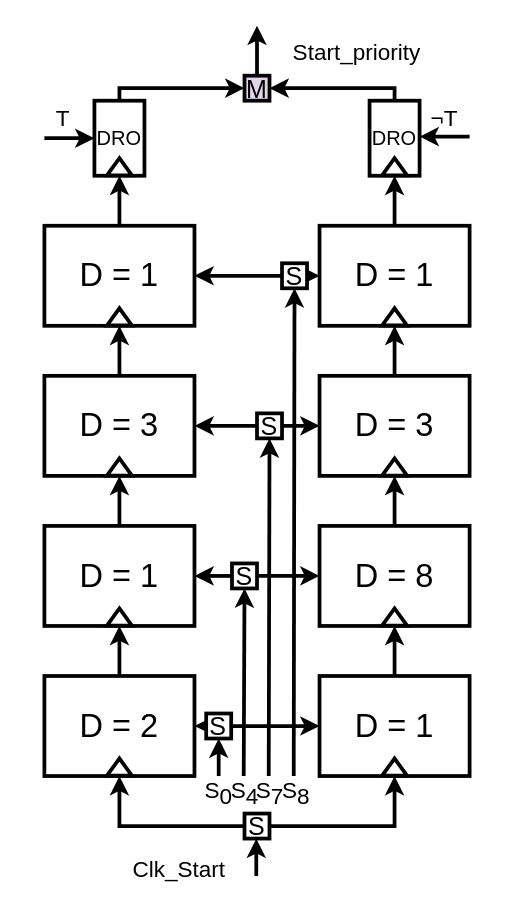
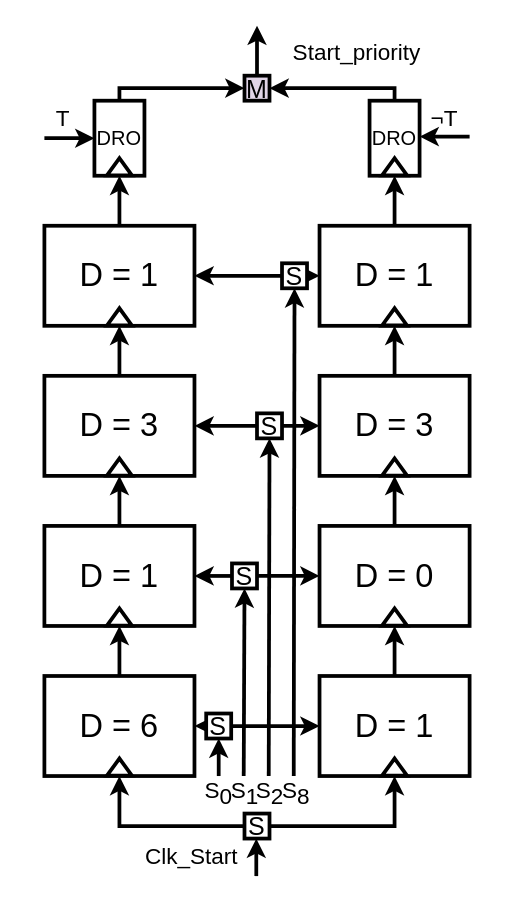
  <mxCell id="0" />
  <mxCell id="1" parent="0" />
  <mxCell id="2" value="" style="endArrow=classic;html=1;rounded=0;strokeWidth=3;fontSize=16;" edge="1" parent="1"><mxGeometry width="50" height="50" relative="1" as="geometry"><mxPoint x="174.37" y="620" as="sourcePoint" /><mxPoint x="174.37" y="590" as="targetPoint" /></mxGeometry></mxCell>
  <mxCell id="3" value="" style="endArrow=classic;html=1;rounded=0;entryX=0.5;entryY=1;entryDx=0;entryDy=0;strokeWidth=3;fontSize=16;" edge="1" parent="1" target="11"><mxGeometry width="50" height="50" relative="1" as="geometry"><mxPoint x="194.37" y="620" as="sourcePoint" /><mxPoint x="194.37" y="590" as="targetPoint" /></mxGeometry></mxCell>
  <mxCell id="4" value="" style="endArrow=classic;html=1;rounded=0;entryX=0.5;entryY=1;entryDx=0;entryDy=0;strokeWidth=3;fontSize=16;" edge="1" parent="1" target="14"><mxGeometry width="50" height="50" relative="1" as="geometry"><mxPoint x="214.37" y="620" as="sourcePoint" /><mxPoint x="214.37" y="590" as="targetPoint" /></mxGeometry></mxCell>
  <mxCell id="5" value="" style="endArrow=classic;html=1;rounded=0;entryX=0.5;entryY=1;entryDx=0;entryDy=0;strokeWidth=3;fontSize=16;" edge="1" parent="1" target="17"><mxGeometry width="50" height="50" relative="1" as="geometry"><mxPoint x="234.37" y="620" as="sourcePoint" /><mxPoint x="234.37" y="590" as="targetPoint" /></mxGeometry></mxCell>
  <mxCell id="6" style="edgeStyle=orthogonalEdgeStyle;rounded=0;orthogonalLoop=1;jettySize=auto;html=1;exitX=1;exitY=0.5;exitDx=0;exitDy=0;entryX=0;entryY=0.5;entryDx=0;entryDy=0;strokeWidth=3;fontSize=16;" edge="1" parent="1" source="8" target="58"><mxGeometry relative="1" as="geometry" /></mxCell>
  <mxCell id="7" style="edgeStyle=orthogonalEdgeStyle;rounded=0;orthogonalLoop=1;jettySize=auto;html=1;exitX=0;exitY=0.5;exitDx=0;exitDy=0;entryX=1.006;entryY=0.379;entryDx=0;entryDy=0;entryPerimeter=0;strokeWidth=3;fontSize=16;" edge="1" parent="1" source="8"><mxGeometry relative="1" as="geometry"><mxPoint x="155.09" y="580.32" as="targetPoint" /></mxGeometry></mxCell>
  <mxCell id="8" value="&lt;font style=&quot;font-size: 20px;&quot;&gt;S&lt;/font&gt;" style="rounded=0;whiteSpace=wrap;html=1;strokeWidth=3;fontSize=20;spacingTop=0;" vertex="1" parent="1"><mxGeometry x="164.37" y="570" width="20" height="20" as="geometry" /></mxCell>
  <mxCell id="9" style="edgeStyle=orthogonalEdgeStyle;rounded=0;orthogonalLoop=1;jettySize=auto;html=1;exitX=0;exitY=0.5;exitDx=0;exitDy=0;entryX=1;entryY=0.5;entryDx=0;entryDy=0;strokeWidth=3;fontSize=16;" edge="1" parent="1" source="11" target="43"><mxGeometry relative="1" as="geometry" /></mxCell>
  <mxCell id="10" style="edgeStyle=orthogonalEdgeStyle;rounded=0;orthogonalLoop=1;jettySize=auto;html=1;exitX=1;exitY=0.5;exitDx=0;exitDy=0;entryX=0;entryY=0.5;entryDx=0;entryDy=0;strokeWidth=3;fontSize=16;" edge="1" parent="1" source="11" target="55"><mxGeometry relative="1" as="geometry" /></mxCell>
  <mxCell id="11" value="&lt;font style=&quot;font-size: 20px;&quot;&gt;S&lt;/font&gt;" style="rounded=0;whiteSpace=wrap;html=1;strokeWidth=3;fontSize=20;spacingTop=0;" vertex="1" parent="1"><mxGeometry x="185" y="450" width="20" height="20" as="geometry" /></mxCell>
  <mxCell id="12" style="edgeStyle=orthogonalEdgeStyle;rounded=0;orthogonalLoop=1;jettySize=auto;html=1;exitX=1;exitY=0.5;exitDx=0;exitDy=0;entryX=0;entryY=0.5;entryDx=0;entryDy=0;strokeWidth=3;fontSize=16;" edge="1" parent="1" source="14" target="52"><mxGeometry relative="1" as="geometry" /></mxCell>
  <mxCell id="13" style="edgeStyle=orthogonalEdgeStyle;rounded=0;orthogonalLoop=1;jettySize=auto;html=1;exitX=0;exitY=0.5;exitDx=0;exitDy=0;entryX=1;entryY=0.5;entryDx=0;entryDy=0;strokeWidth=3;fontSize=16;" edge="1" parent="1" source="14" target="40"><mxGeometry relative="1" as="geometry" /></mxCell>
  <mxCell id="14" value="&lt;font style=&quot;font-size: 20px;&quot;&gt;S&lt;/font&gt;" style="rounded=0;whiteSpace=wrap;html=1;strokeWidth=3;fontSize=20;spacingTop=0;" vertex="1" parent="1"><mxGeometry x="205" y="330" width="20" height="20" as="geometry" /></mxCell>
  <mxCell id="15" style="edgeStyle=orthogonalEdgeStyle;rounded=0;orthogonalLoop=1;jettySize=auto;html=1;exitX=0;exitY=0.5;exitDx=0;exitDy=0;entryX=1;entryY=0.5;entryDx=0;entryDy=0;strokeWidth=3;fontSize=16;" edge="1" parent="1" source="17" target="37"><mxGeometry relative="1" as="geometry" /></mxCell>
  <mxCell id="16" style="edgeStyle=orthogonalEdgeStyle;rounded=0;orthogonalLoop=1;jettySize=auto;html=1;exitX=1;exitY=0.5;exitDx=0;exitDy=0;entryX=0;entryY=0.5;entryDx=0;entryDy=0;strokeWidth=3;fontSize=16;" edge="1" parent="1" source="17" target="49"><mxGeometry relative="1" as="geometry" /></mxCell>
  <mxCell id="17" value="&lt;p style=&quot;line-height: 10%; font-size: 20px;&quot;&gt;&lt;font style=&quot;font-size: 20px;&quot;&gt;S&lt;/font&gt;&lt;/p&gt;" style="rounded=0;whiteSpace=wrap;html=1;strokeWidth=3;fontSize=20;spacing=0;spacingTop=0;" vertex="1" parent="1"><mxGeometry x="225" y="210" width="20" height="20" as="geometry" /></mxCell>
  <mxCell id="18" value="" style="group;strokeWidth=3;fontSize=16;" connectable="0" vertex="1" parent="1"><mxGeometry x="75" y="80" width="50" height="60" as="geometry" /></mxCell>
  <mxCell id="19" value="DRO" style="rounded=0;whiteSpace=wrap;html=1;strokeWidth=3;fontSize=16;" vertex="1" parent="18"><mxGeometry width="40" height="60" as="geometry" /></mxCell>
  <mxCell id="20" value="" style="triangle;whiteSpace=wrap;html=1;rotation=-90;strokeWidth=3;fontSize=16;" vertex="1" parent="18"><mxGeometry x="13.13" y="42.88" width="13.75" height="20" as="geometry" /></mxCell>
  <mxCell id="21" value="" style="endArrow=classic;html=1;rounded=0;strokeWidth=3;fontSize=16;" edge="1" parent="1"><mxGeometry width="50" height="50" relative="1" as="geometry"><mxPoint x="35" y="110" as="sourcePoint" /><mxPoint x="75" y="110" as="targetPoint" /></mxGeometry></mxCell>
  <mxCell id="22" value="T" style="text;html=1;align=center;verticalAlign=middle;whiteSpace=wrap;rounded=0;strokeWidth=3;fontSize=18;" vertex="1" parent="1"><mxGeometry x="20" y="80" width="60" height="30" as="geometry" /></mxCell>
  <mxCell id="23" value="" style="group;strokeWidth=3;fontSize=16;" connectable="0" vertex="1" parent="1"><mxGeometry x="295" y="80" width="50" height="60" as="geometry" /></mxCell>
  <mxCell id="24" value="DRO" style="rounded=0;whiteSpace=wrap;html=1;strokeWidth=3;fontSize=16;" vertex="1" parent="23"><mxGeometry width="40" height="60" as="geometry" /></mxCell>
  <mxCell id="25" value="" style="triangle;whiteSpace=wrap;html=1;rotation=-90;strokeWidth=3;fontSize=16;" vertex="1" parent="23"><mxGeometry x="13.13" y="42.88" width="13.75" height="20" as="geometry" /></mxCell>
  <mxCell id="26" value="" style="endArrow=classic;html=1;rounded=0;strokeWidth=3;fontSize=16;" edge="1" parent="1"><mxGeometry width="50" height="50" relative="1" as="geometry"><mxPoint x="375" y="108.71" as="sourcePoint" /><mxPoint x="335" y="108.71" as="targetPoint" /></mxGeometry></mxCell>
  <mxCell id="27" value="¬T" style="text;html=1;align=center;verticalAlign=middle;whiteSpace=wrap;rounded=0;strokeWidth=3;fontSize=18;" vertex="1" parent="1"><mxGeometry x="325" y="80" width="60" height="30" as="geometry" /></mxCell>
  <mxCell id="28" style="edgeStyle=orthogonalEdgeStyle;rounded=0;orthogonalLoop=1;jettySize=auto;html=1;exitX=0.5;exitY=0;exitDx=0;exitDy=0;strokeWidth=3;fontSize=16;" edge="1" parent="1" source="29"><mxGeometry relative="1" as="geometry"><mxPoint x="205" y="20" as="targetPoint" /></mxGeometry></mxCell>
  <mxCell id="29" value="M" style="whiteSpace=wrap;html=1;aspect=fixed;strokeWidth=3;fontSize=20;spacingTop=0;fillColor=#e1d5e7;" vertex="1" parent="1"><mxGeometry x="195" y="60" width="20" height="20" as="geometry" /></mxCell>
  <mxCell id="30" style="edgeStyle=orthogonalEdgeStyle;rounded=0;orthogonalLoop=1;jettySize=auto;html=1;exitX=0.5;exitY=0;exitDx=0;exitDy=0;entryX=1;entryY=0.5;entryDx=0;entryDy=0;strokeWidth=3;fontSize=16;" edge="1" parent="1" source="24" target="29"><mxGeometry relative="1" as="geometry"><Array as="points"><mxPoint x="315" y="70" /></Array></mxGeometry></mxCell>
  <mxCell id="31" style="edgeStyle=orthogonalEdgeStyle;rounded=0;orthogonalLoop=1;jettySize=auto;html=1;exitX=0.5;exitY=0;exitDx=0;exitDy=0;entryX=0;entryY=0.5;entryDx=0;entryDy=0;strokeWidth=3;fontSize=16;" edge="1" parent="1" source="19" target="29"><mxGeometry relative="1" as="geometry"><Array as="points"><mxPoint x="95" y="70" /></Array></mxGeometry></mxCell>
  <mxCell id="32" style="edgeStyle=orthogonalEdgeStyle;rounded=0;orthogonalLoop=1;jettySize=auto;html=1;exitX=0;exitY=0.5;exitDx=0;exitDy=0;entryX=0.5;entryY=1;entryDx=0;entryDy=0;strokeWidth=3;fontSize=16;" edge="1" parent="1" source="34" target="46"><mxGeometry relative="1" as="geometry" /></mxCell>
  <mxCell id="33" style="edgeStyle=orthogonalEdgeStyle;rounded=0;orthogonalLoop=1;jettySize=auto;html=1;exitX=1;exitY=0.5;exitDx=0;exitDy=0;entryX=0.5;entryY=1;entryDx=0;entryDy=0;strokeWidth=3;fontSize=16;" edge="1" parent="1" source="34" target="58"><mxGeometry relative="1" as="geometry" /></mxCell>
  <mxCell id="34" value="&lt;font style=&quot;font-size: 20px;&quot;&gt;S&lt;/font&gt;" style="rounded=0;whiteSpace=wrap;html=1;strokeWidth=3;fontSize=20;spacingTop=0;" vertex="1" parent="1"><mxGeometry x="195" y="650" width="20" height="20" as="geometry" /></mxCell>
  <mxCell id="35" value="" style="endArrow=classic;html=1;rounded=0;strokeWidth=3;fontSize=16;" edge="1" parent="1"><mxGeometry width="50" height="50" relative="1" as="geometry"><mxPoint x="204.43" y="700" as="sourcePoint" /><mxPoint x="204.43" y="670" as="targetPoint" /></mxGeometry></mxCell>
  <mxCell id="36" style="edgeStyle=orthogonalEdgeStyle;rounded=0;orthogonalLoop=1;jettySize=auto;html=1;exitX=0.5;exitY=0;exitDx=0;exitDy=0;strokeWidth=3;fontSize=16;" edge="1" parent="1" source="37"><mxGeometry relative="1" as="geometry"><mxPoint x="95" y="140" as="targetPoint" /></mxGeometry></mxCell>
  <mxCell id="37" value="D = 1" style="rounded=0;whiteSpace=wrap;html=1;strokeWidth=3;fontSize=26;" vertex="1" parent="1"><mxGeometry x="35" y="180" width="120" height="80" as="geometry" /></mxCell>
  <mxCell id="38" value="" style="triangle;whiteSpace=wrap;html=1;rotation=-90;strokeWidth=3;fontSize=16;" vertex="1" parent="1"><mxGeometry x="88.13" y="242.88" width="13.75" height="20" as="geometry" /></mxCell>
  <mxCell id="39" style="edgeStyle=orthogonalEdgeStyle;rounded=0;orthogonalLoop=1;jettySize=auto;html=1;exitX=0.5;exitY=0;exitDx=0;exitDy=0;strokeWidth=3;fontSize=16;" edge="1" parent="1" source="40"><mxGeometry relative="1" as="geometry"><mxPoint x="95" y="260" as="targetPoint" /></mxGeometry></mxCell>
  <mxCell id="40" value="D = 3" style="rounded=0;whiteSpace=wrap;html=1;strokeWidth=3;fontSize=26;" vertex="1" parent="1"><mxGeometry x="35" y="300" width="120" height="80" as="geometry" /></mxCell>
  <mxCell id="41" value="" style="triangle;whiteSpace=wrap;html=1;rotation=-90;strokeWidth=3;fontSize=16;" vertex="1" parent="1"><mxGeometry x="88.13" y="362.88" width="13.75" height="20" as="geometry" /></mxCell>
  <mxCell id="42" style="edgeStyle=orthogonalEdgeStyle;rounded=0;orthogonalLoop=1;jettySize=auto;html=1;exitX=0.5;exitY=0;exitDx=0;exitDy=0;strokeWidth=3;fontSize=16;" edge="1" parent="1" source="43"><mxGeometry relative="1" as="geometry"><mxPoint x="95" y="380" as="targetPoint" /></mxGeometry></mxCell>
  <mxCell id="43" value="D = 1" style="rounded=0;whiteSpace=wrap;html=1;strokeWidth=3;fontSize=26;" vertex="1" parent="1"><mxGeometry x="35" y="420" width="120" height="80" as="geometry" /></mxCell>
  <mxCell id="44" value="" style="triangle;whiteSpace=wrap;html=1;rotation=-90;strokeWidth=3;fontSize=16;" vertex="1" parent="1"><mxGeometry x="88.13" y="482.88" width="13.75" height="20" as="geometry" /></mxCell>
  <mxCell id="45" style="edgeStyle=orthogonalEdgeStyle;rounded=0;orthogonalLoop=1;jettySize=auto;html=1;exitX=0.5;exitY=0;exitDx=0;exitDy=0;strokeWidth=3;fontSize=16;" edge="1" parent="1" source="46"><mxGeometry relative="1" as="geometry"><mxPoint x="95" y="500" as="targetPoint" /></mxGeometry></mxCell>
- <mxCell id="46" value="D = 2" style="rounded=0;whiteSpace=wrap;html=1;strokeWidth=3;fontSize=26;" vertex="1" parent="1"><mxGeometry x="35" y="540" width="120" height="80" as="geometry" /></mxCell>
+ <mxCell id="46" value="D = 6" style="rounded=0;whiteSpace=wrap;html=1;strokeWidth=3;fontSize=26;" vertex="1" parent="1"><mxGeometry x="35" y="540" width="120" height="80" as="geometry" /></mxCell>
  <mxCell id="47" value="" style="triangle;whiteSpace=wrap;html=1;rotation=-90;strokeWidth=3;fontSize=16;" vertex="1" parent="1"><mxGeometry x="88.13" y="602.88" width="13.75" height="20" as="geometry" /></mxCell>
  <mxCell id="48" style="edgeStyle=orthogonalEdgeStyle;rounded=0;orthogonalLoop=1;jettySize=auto;html=1;exitX=0.5;exitY=0;exitDx=0;exitDy=0;strokeWidth=3;fontSize=16;" edge="1" parent="1" source="49"><mxGeometry relative="1" as="geometry"><mxPoint x="315" y="140" as="targetPoint" /></mxGeometry></mxCell>
  <mxCell id="49" value="D = 1" style="rounded=0;whiteSpace=wrap;html=1;strokeWidth=3;fontSize=26;" vertex="1" parent="1"><mxGeometry x="255" y="180" width="120" height="80" as="geometry" /></mxCell>
  <mxCell id="50" value="" style="triangle;whiteSpace=wrap;html=1;rotation=-90;strokeWidth=3;fontSize=16;" vertex="1" parent="1"><mxGeometry x="308.13" y="242.88" width="13.75" height="20" as="geometry" /></mxCell>
  <mxCell id="51" style="edgeStyle=orthogonalEdgeStyle;rounded=0;orthogonalLoop=1;jettySize=auto;html=1;exitX=0.5;exitY=0;exitDx=0;exitDy=0;strokeWidth=3;fontSize=16;" edge="1" parent="1" source="52"><mxGeometry relative="1" as="geometry"><mxPoint x="315" y="260" as="targetPoint" /></mxGeometry></mxCell>
  <mxCell id="52" value="D = 3" style="rounded=0;whiteSpace=wrap;html=1;strokeWidth=3;fontSize=26;" vertex="1" parent="1"><mxGeometry x="255" y="300" width="120" height="80" as="geometry" /></mxCell>
  <mxCell id="53" value="" style="triangle;whiteSpace=wrap;html=1;rotation=-90;strokeWidth=3;fontSize=16;" vertex="1" parent="1"><mxGeometry x="308.13" y="362.88" width="13.75" height="20" as="geometry" /></mxCell>
  <mxCell id="54" style="edgeStyle=orthogonalEdgeStyle;rounded=0;orthogonalLoop=1;jettySize=auto;html=1;exitX=0.5;exitY=0;exitDx=0;exitDy=0;strokeWidth=3;fontSize=16;" edge="1" parent="1" source="55"><mxGeometry relative="1" as="geometry"><mxPoint x="315" y="380" as="targetPoint" /></mxGeometry></mxCell>
- <mxCell id="55" value="D = 8" style="rounded=0;whiteSpace=wrap;html=1;strokeWidth=3;fontSize=26;" vertex="1" parent="1"><mxGeometry x="255" y="420" width="120" height="80" as="geometry" /></mxCell>
+ <mxCell id="55" value="D = 0" style="rounded=0;whiteSpace=wrap;html=1;strokeWidth=3;fontSize=26;" vertex="1" parent="1"><mxGeometry x="255" y="420" width="120" height="80" as="geometry" /></mxCell>
  <mxCell id="56" value="" style="triangle;whiteSpace=wrap;html=1;rotation=-90;strokeWidth=3;fontSize=16;" vertex="1" parent="1"><mxGeometry x="308.13" y="482.88" width="13.75" height="20" as="geometry" /></mxCell>
  <mxCell id="57" style="edgeStyle=orthogonalEdgeStyle;rounded=0;orthogonalLoop=1;jettySize=auto;html=1;exitX=0.5;exitY=0;exitDx=0;exitDy=0;strokeWidth=3;fontSize=16;" edge="1" parent="1" source="58"><mxGeometry relative="1" as="geometry"><mxPoint x="315" y="500" as="targetPoint" /></mxGeometry></mxCell>
  <mxCell id="58" value="D = 1" style="rounded=0;whiteSpace=wrap;html=1;strokeWidth=3;fontSize=26;" vertex="1" parent="1"><mxGeometry x="255" y="540" width="120" height="80" as="geometry" /></mxCell>
  <mxCell id="59" value="" style="triangle;whiteSpace=wrap;html=1;rotation=-90;strokeWidth=3;fontSize=16;" vertex="1" parent="1"><mxGeometry x="308.13" y="602.88" width="13.75" height="20" as="geometry" /></mxCell>
  <mxCell id="60" value="&lt;font style=&quot;font-size: 18px;&quot;&gt;S&lt;sub style=&quot;font-size: 18px;&quot;&gt;0&lt;/sub&gt;&lt;/font&gt;" style="text;html=1;align=center;verticalAlign=middle;whiteSpace=wrap;rounded=0;fontSize=18;spacingLeft=1;spacingRight=1;" vertex="1" parent="1"><mxGeometry x="165.94" y="620" width="16.87" height="30" as="geometry" /></mxCell>
- <mxCell id="61" value="S&lt;sub style=&quot;font-size: 18px;&quot;&gt;4&lt;/sub&gt;" style="text;html=1;align=center;verticalAlign=middle;whiteSpace=wrap;rounded=0;fontSize=18;spacingLeft=1;spacingRight=1;" vertex="1" parent="1"><mxGeometry x="186.57" y="620" width="16.87" height="30" as="geometry" /></mxCell>
- <mxCell id="62" value="&lt;font style=&quot;font-size: 18px;&quot;&gt;S&lt;sub style=&quot;font-size: 18px;&quot;&gt;7&lt;/sub&gt;&lt;/font&gt;" style="text;html=1;align=center;verticalAlign=middle;whiteSpace=wrap;rounded=0;fontSize=18;spacingLeft=1;spacingRight=1;" vertex="1" parent="1"><mxGeometry x="206.57" y="620" width="16.87" height="30" as="geometry" /></mxCell>
+ <mxCell id="61" value="S&lt;sub style=&quot;font-size: 18px;&quot;&gt;1&lt;/sub&gt;" style="text;html=1;align=center;verticalAlign=middle;whiteSpace=wrap;rounded=0;fontSize=18;spacingLeft=1;spacingRight=1;" vertex="1" parent="1"><mxGeometry x="186.57" y="620" width="16.87" height="30" as="geometry" /></mxCell>
+ <mxCell id="62" value="&lt;font style=&quot;font-size: 18px;&quot;&gt;S&lt;sub style=&quot;font-size: 18px;&quot;&gt;2&lt;/sub&gt;&lt;/font&gt;" style="text;html=1;align=center;verticalAlign=middle;whiteSpace=wrap;rounded=0;fontSize=18;spacingLeft=1;spacingRight=1;" vertex="1" parent="1"><mxGeometry x="206.57" y="620" width="16.87" height="30" as="geometry" /></mxCell>
  <mxCell id="63" value="&lt;font style=&quot;font-size: 18px;&quot;&gt;S&lt;sub style=&quot;font-size: 18px;&quot;&gt;8&lt;/sub&gt;&lt;/font&gt;" style="text;html=1;align=center;verticalAlign=middle;whiteSpace=wrap;rounded=0;fontSize=18;spacingLeft=1;spacingRight=1;" vertex="1" parent="1"><mxGeometry x="228.13" y="620" width="16.87" height="30" as="geometry" /></mxCell>
- <mxCell id="64" value="&lt;font style=&quot;font-size: 18px;&quot;&gt;Clk_Start&lt;br&gt;&lt;/font&gt;" style="text;html=1;align=center;verticalAlign=middle;whiteSpace=wrap;rounded=0;" vertex="1" parent="1"><mxGeometry x="112.81" y="680" width="60" height="30" as="geometry" /></mxCell>
+ <mxCell id="64" value="&lt;font style=&quot;font-size: 18px;&quot;&gt;Clk_Start&lt;br&gt;&lt;/font&gt;" style="text;html=1;align=center;verticalAlign=middle;whiteSpace=wrap;rounded=0;" vertex="1" parent="1"><mxGeometry x="122.81" y="670" width="60" height="30" as="geometry" /></mxCell>
  <mxCell id="65" value="&lt;font style=&quot;font-size: 18px;&quot;&gt;Start_priority&lt;/font&gt;" style="text;html=1;align=center;verticalAlign=middle;whiteSpace=wrap;rounded=0;" vertex="1" parent="1"><mxGeometry x="255" y="27" width="60" height="30" as="geometry" /></mxCell>
